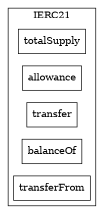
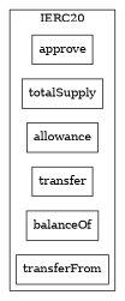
  strict digraph {
    rankdir=LR
    node [shape=box]
+   n1 [label=approve]
    n2 [label=totalSupply]
    n3 [label=allowance]
    n4 [label=transfer]
    n5 [label=balanceOf]
    n6 [label=transferFrom]
    subgraph cluster_1 {
-     label=IERC21
+     label=IERC20
+     n1
      n2
      n3
      n4
      n5
      n6
    }
    subgraph cluster_2 {
      label="[Solidity]"
    }
  }
